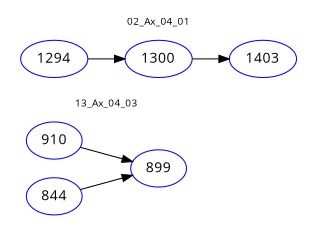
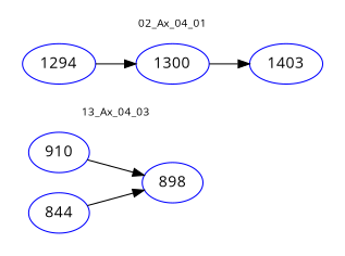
  digraph {
    fontname="Open Sans"
    rankdir=LR
    node [color=blue fontname="Open Sans"]
    edge [color=black fontname="Open Sans"]
    n1 [label=910]
-   n2 [label=899]
+   n2 [label=898]
    n3 [label=844]
    n4 [label=1294]
    n5 [label=1300]
    n6 [label=1403]
    subgraph cluster_1 {
      color=white
      fontsize=10
      label="13_Ax_04_03"
      n1
      n2
      n3
    }
    subgraph cluster_2 {
      color=white
      fontsize=10
      label="02_Ax_04_01"
      n4
      n5
      n6
    }
    n1 -> n2
    n3 -> n2
    n4 -> n5
    n5 -> n6
  }
